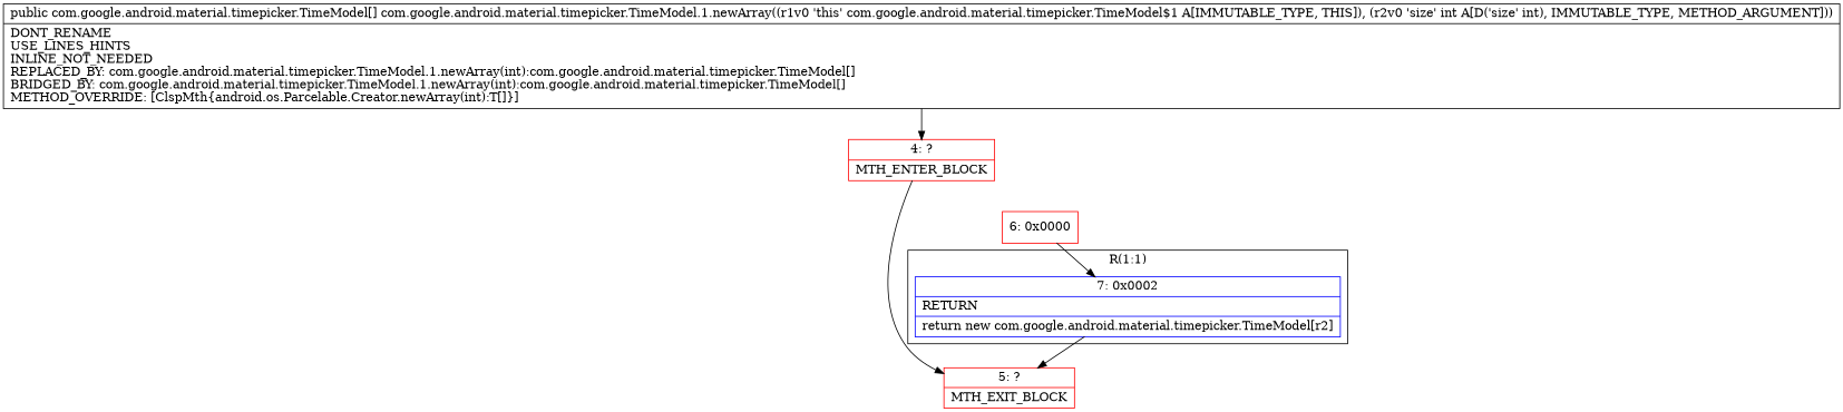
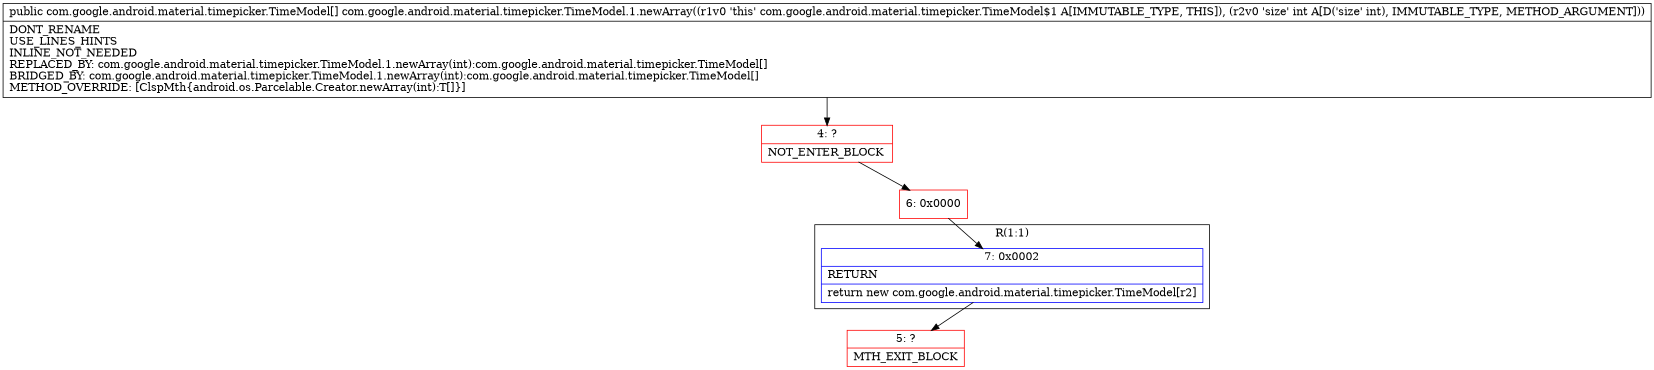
  digraph {
    node [color=red shape=record]
    n1 [color=blue label="{7\:\ 0x0002|RETURN\l|return new com.google.android.material.timepicker.TimeModel[r2]\l}"]
    n2 [label="{5\:\ ?|MTH_EXIT_BLOCK\l}"]
-   n3 [label="{4\:\ ?|MTH_ENTER_BLOCK\l}"]
+   n3 [label="{4\:\ ?|NOT_ENTER_BLOCK\l}"]
    n4 [label="{6\:\ 0x0000}"]
    n5 [label="{public com.google.android.material.timepicker.TimeModel[] com.google.android.material.timepicker.TimeModel.1.newArray((r1v0 'this' com.google.android.material.timepicker.TimeModel$1 A[IMMUTABLE_TYPE, THIS]), (r2v0 'size' int A[D('size' int), IMMUTABLE_TYPE, METHOD_ARGUMENT]))  | DONT_RENAME\lUSE_LINES_HINTS\lINLINE_NOT_NEEDED\lREPLACED_BY: com.google.android.material.timepicker.TimeModel.1.newArray(int):com.google.android.material.timepicker.TimeModel[]\lBRIDGED_BY: com.google.android.material.timepicker.TimeModel.1.newArray(int):com.google.android.material.timepicker.TimeModel[]\lMETHOD_OVERRIDE: [ClspMth\{android.os.Parcelable.Creator.newArray(int):T[]\}]\l}" color=""]
    subgraph cluster_1 {
      label="R(1:1)"
      n1
    }
    n1 -> n2
-   n3 -> n2
+   n3 -> n4
    n4 -> n1
    n5 -> n3
  }
